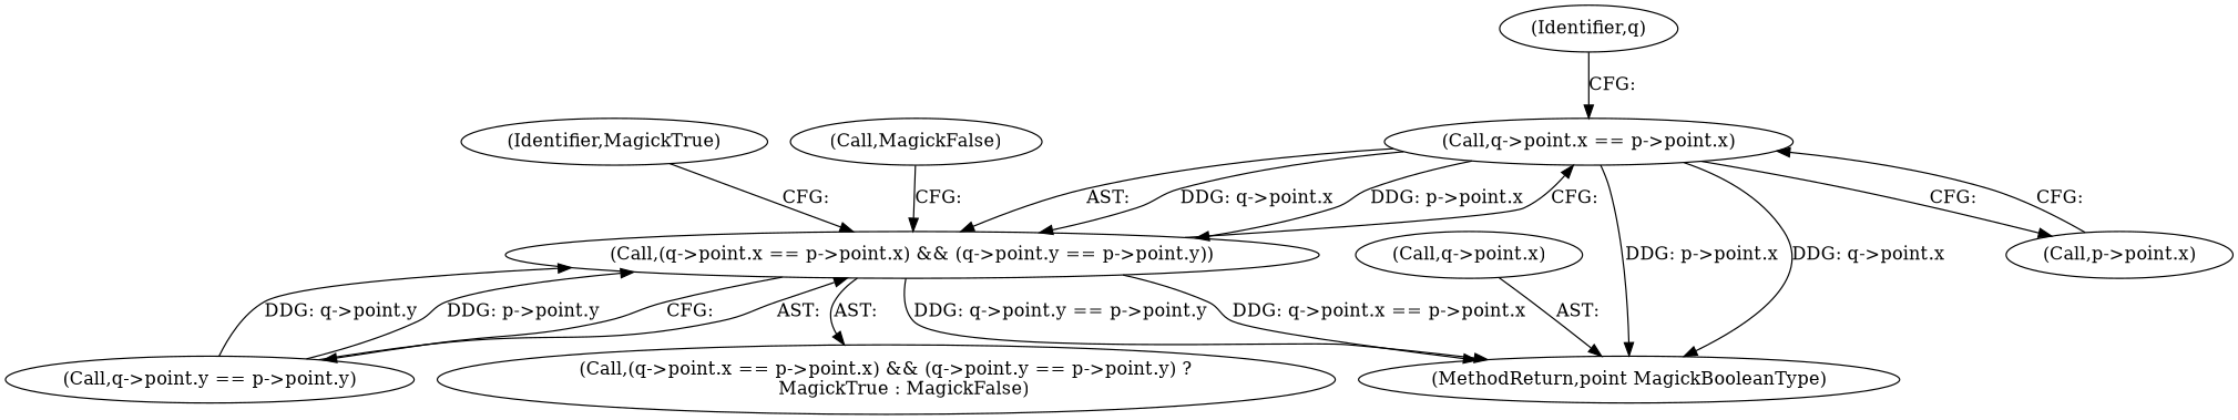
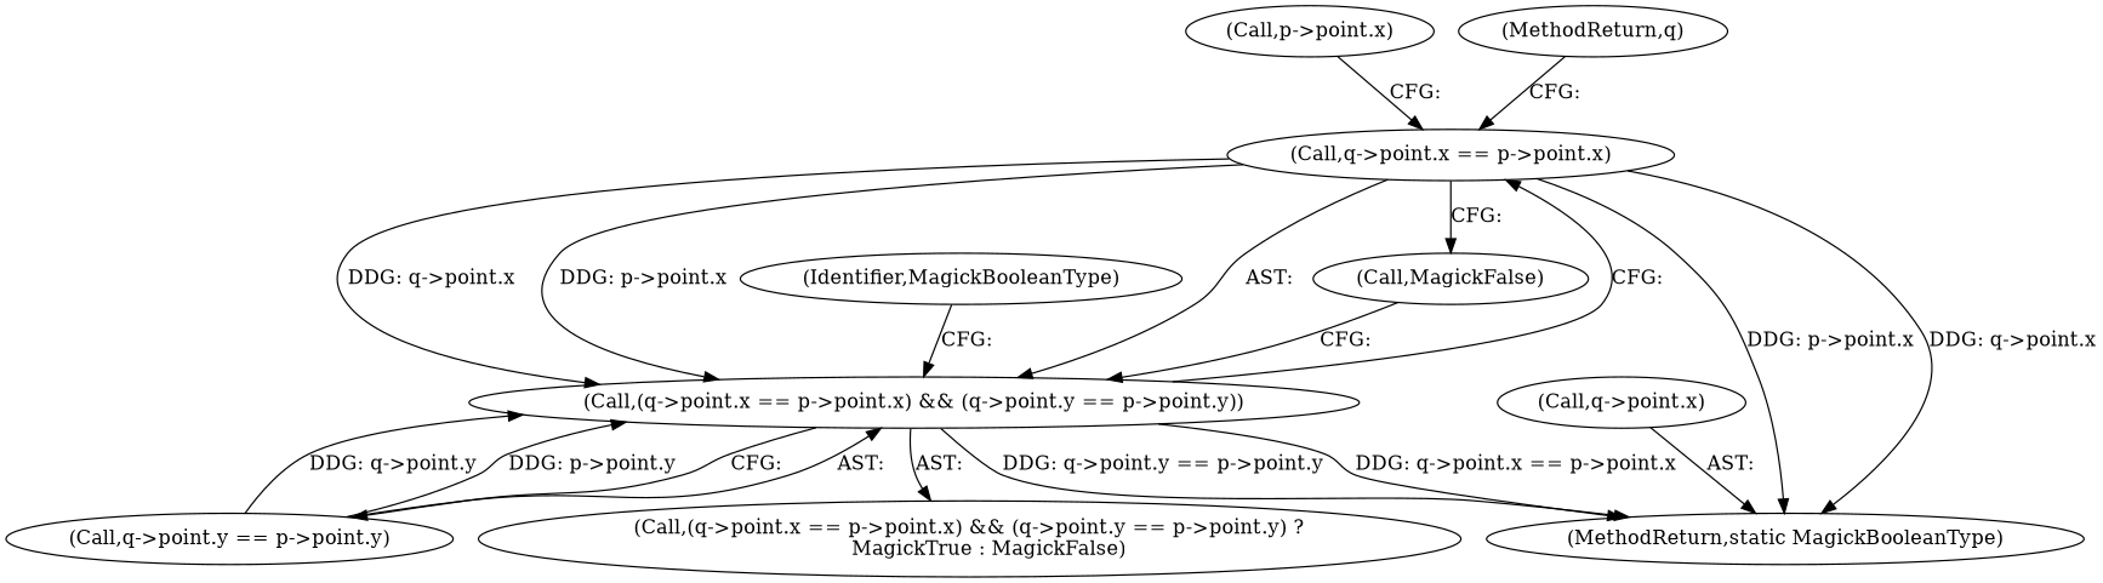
  digraph {
    n1 [label="(Call,q->point.x == p->point.x)"]
    n2 [label="(Call,(q->point.x == p->point.x) && (q->point.y == p->point.y))"]
-   n3 [label="(MethodReturn,point MagickBooleanType)"]
+   n3 [label="(MethodReturn,static MagickBooleanType)"]
    n4 [label="(Call,p->point.x)"]
    n5 [label="(Call,q->point.y == p->point.y)"]
    n6 [label="(Call,(q->point.x == p->point.x) && (q->point.y == p->point.y) ?\n      MagickTrue : MagickFalse)"]
    n7 [label="(Call,q->point.x)"]
-   n8 [label="(Identifier,MagickTrue)"]
-   n9 [label="(Identifier,q)"]
+   n8 [label="(Identifier,MagickBooleanType)"]
+   n9 [label="(MethodReturn,q)"]
    n10 [label="(Call,MagickFalse)"]
    n1 -> n2 [label="AST: "]
    n1 -> n2 [label="DDG: q->point.x"]
    n1 -> n2 [label="DDG: p->point.x"]
    n1 -> n3 [label="DDG: p->point.x"]
    n1 -> n3 [label="DDG: q->point.x"]
-   n1 -> n4 [label="CFG: "]
+   n1 -> n10 [label="CFG: "]
    n2 -> n1 [label="CFG: "]
    n2 -> n3 [label="DDG: q->point.y == p->point.y"]
    n2 -> n3 [label="DDG: q->point.x == p->point.x"]
    n2 -> n5 [label="CFG: "]
    n2 -> n6 [label="AST: "]
    n4 -> n1 [label="CFG: "]
    n5 -> n2 [label="AST: "]
    n5 -> n2 [label="DDG: q->point.y"]
    n5 -> n2 [label="DDG: p->point.y"]
    n7 -> n3 [label="AST: "]
    n8 -> n2 [label="CFG: "]
    n9 -> n1 [label="CFG: "]
    n10 -> n2 [label="CFG: "]
  }
